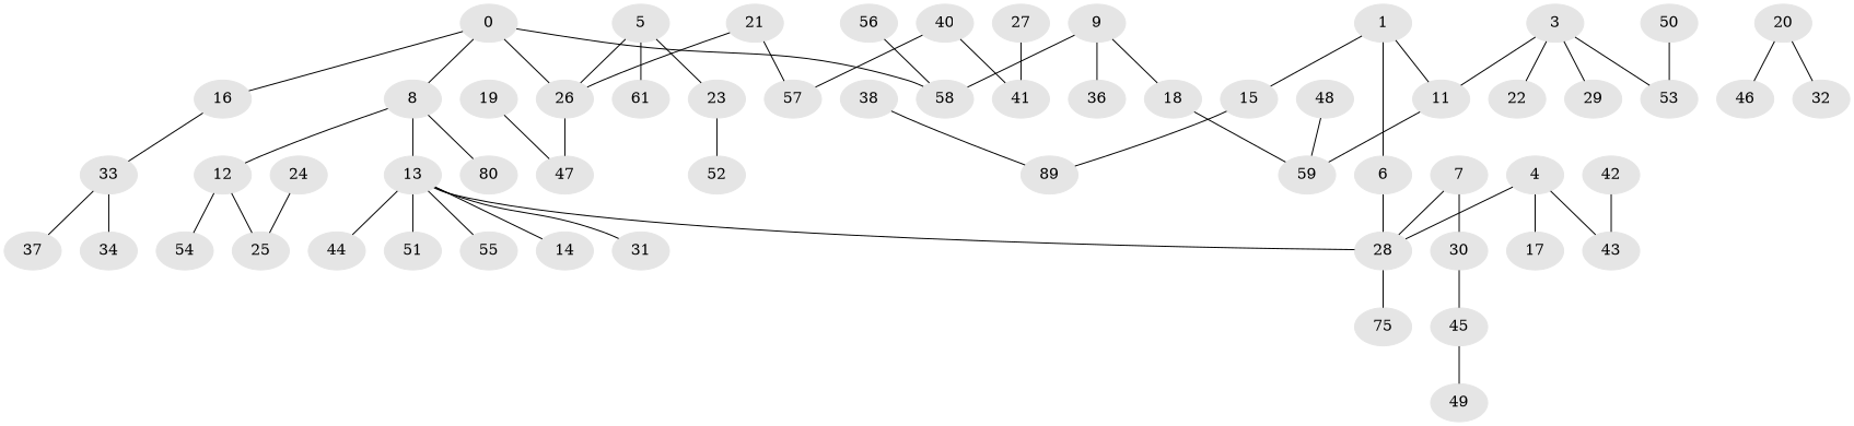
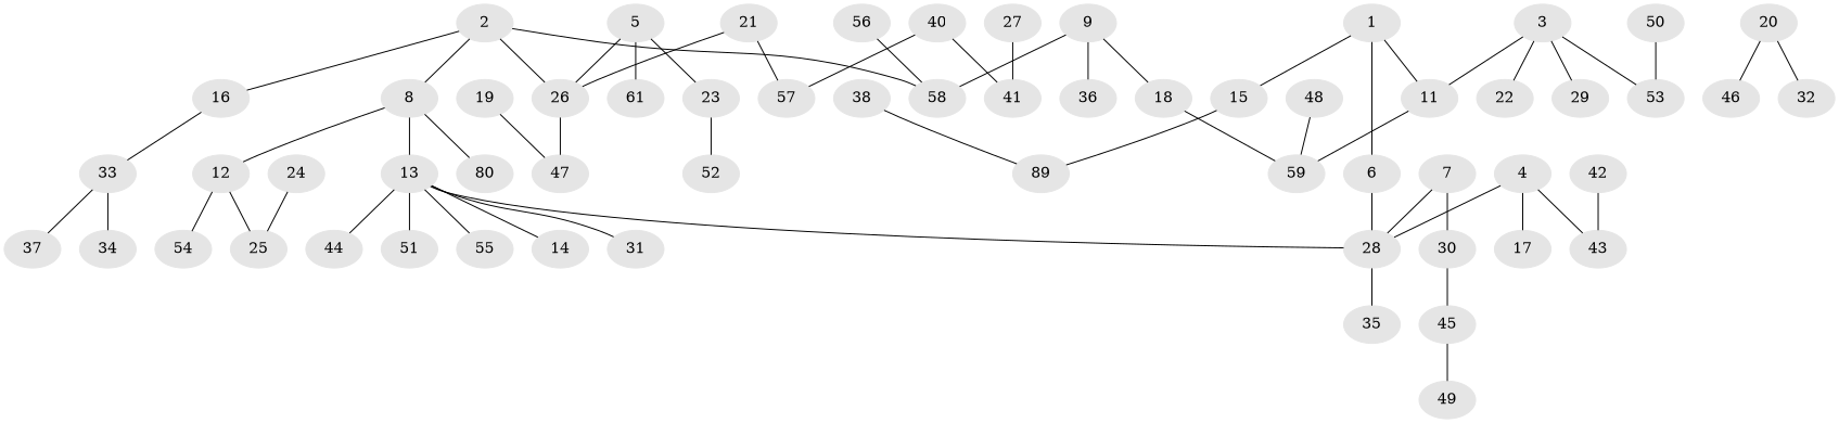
  graph {
    node [color=gray90 style=filled]
    edge [weight=1.0]
    1
    6
    11
    15
    28
    59
    n7 [label=89]
-   2 [label=0]
+   2
    8
    16
    26
    58
    12
    13
    n15 [label=80]
    33
    47
    3
    22
    29
    53
    4
    17
    43
-   35 [label=75]
+   35
    5
    23
    61
    52
    7
    30
    45
    25
    54
    14
    31
    44
    51
    55
    9
    18
    36
    34
    37
    19
    20
    46
    32
    21
    57
    24
    27
    41
    49
    38
    40
    42
    48
    50
    56
    1 -- 6
    1 -- 11
    1 -- 15
    6 -- 28
    11 -- 59
    15 -- n7
    28 -- 35
    2 -- 8
    2 -- 16
    2 -- 26
    2 -- 58
    8 -- 12
    8 -- 13
    8 -- n15
    16 -- 33
    26 -- 47
    12 -- 25
    12 -- 54
    13 -- 28
    13 -- 14
    13 -- 31
    13 -- 44
    13 -- 51
    13 -- 55
    33 -- 34
    33 -- 37
    3 -- 11
    3 -- 22
    3 -- 29
    3 -- 53
    4 -- 28
    4 -- 17
    4 -- 43
    5 -- 26
    5 -- 23
    5 -- 61
    23 -- 52
    7 -- 28
    7 -- 30
    30 -- 45
    45 -- 49
    9 -- 58
    9 -- 18
    9 -- 36
    18 -- 59
    19 -- 47
    20 -- 46
    20 -- 32
    21 -- 26
    21 -- 57
    24 -- 25
    27 -- 41
    38 -- n7
    40 -- 57
    40 -- 41
    42 -- 43
    48 -- 59
    50 -- 53
    56 -- 58
  }
